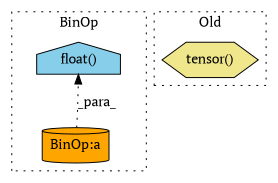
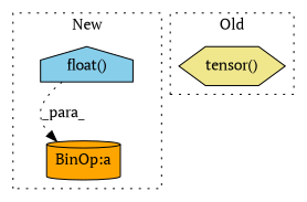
  digraph {
    fontname="PT Serif"
    node [a=75 style=filled fontname="PT Serif"]
    n1 [l=19 label="float()" s=11748 shape=house fillcolor=skyblue]
    n2 [a=82 l=2 label="BinOp:a" s=11831 shape=cylinder fillcolor=orange]
    n3 [l="13,136" label="tensor()" s="12271,12295" shape=hexagon fillcolor=khaki]
    subgraph cluster_1 {
-     label=BinOp
+     label=New
      style=dotted
      n1
      n2
    }
    subgraph cluster_2 {
      label=Old
      style=dotted
      n3
    }
-   n2 -> n1 [label=_para_ style=dotted fontname="PT Serif"]
+   n1 -> n2 [label=_para_ style=dotted fontname="PT Serif"]
  }
